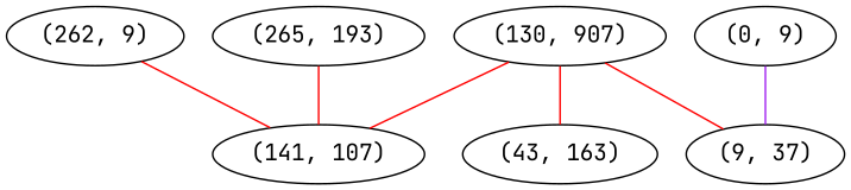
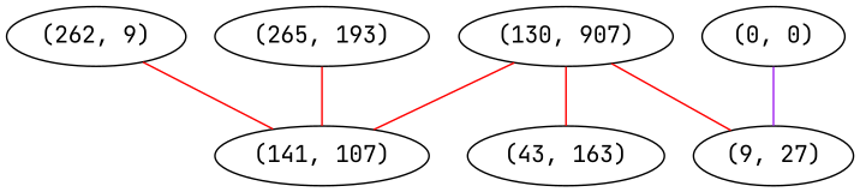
  graph {
    fontname="JetBrains Mono"
    node [fontname="JetBrains Mono"]
    edge [color=red fontname="JetBrains Mono" weight=1]
    "(262, 9)"
    "(141, 107)"
-   "(0, 0)" [label="(0, 9)"]
-   "(9, 37)"
+   "(0, 0)"
+   "(9, 37)" [label="(9, 27)"]
    n5 [label="(130, 907)"]
    "(43, 163)"
    n7 [label="(265, 193)"]
    "(262, 9)" -- "(141, 107)"
    "(0, 0)" -- "(9, 37)" [color=purple weight=4]
    n5 -- "(141, 107)"
    n5 -- "(9, 37)"
    n5 -- "(43, 163)"
    n7 -- "(141, 107)"
  }
